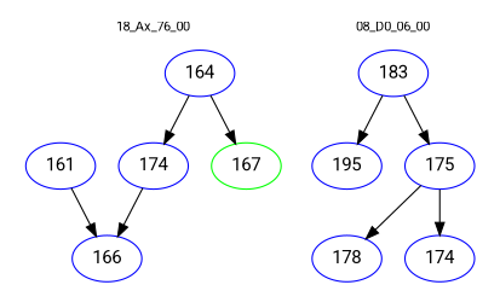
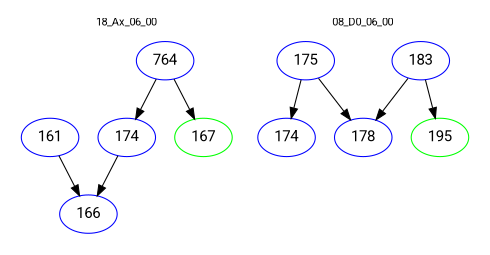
  digraph {
    fontname=Roboto
    node [color=blue fontname=Roboto]
    edge [color=black fontname=Roboto]
-   n1 [label=164]
+   n1 [label=764]
    n2 [label=174]
    n3 [color=green label=167]
    n4 [label=166]
    n5 [label=161]
    n6 [label=183]
    n7 [label=178]
-   n8 [label=195]
+   n8 [color=green label=195]
    n9 [label=175]
    n10 [label=174]
    subgraph cluster_1 {
      color=white
      fontsize=10
-     label="18_Ax_76_00"
+     label="18_Ax_06_00"
      n1
      n2
      n3
      n4
      n5
    }
    subgraph cluster_2 {
      color=white
      fontsize=10
      label="08_D0_06_00"
      n6
      n7
      n8
      n9
      n10
    }
    n1 -> n2
    n1 -> n3
    n2 -> n4
    n5 -> n4
-   n6 -> n9
+   n6 -> n7
    n6 -> n8
    n9 -> n7
    n9 -> n10
  }
